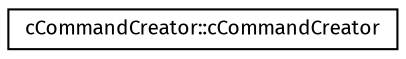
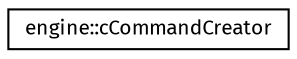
  digraph {
    rankdir=LR
    fontname="Fira Sans"
-   n1 [color=black fillcolor=white fontname="Fira Sans" fontsize=10 height=0.2 label="cCommandCreator::cCommandCreator" shape=record style=filled width=0.4]
+   n1 [color=black fillcolor=white fontname="Fira Sans" fontsize=10 height=0.2 label="engine::cCommandCreator" shape=record style=filled width=0.4]
  }
